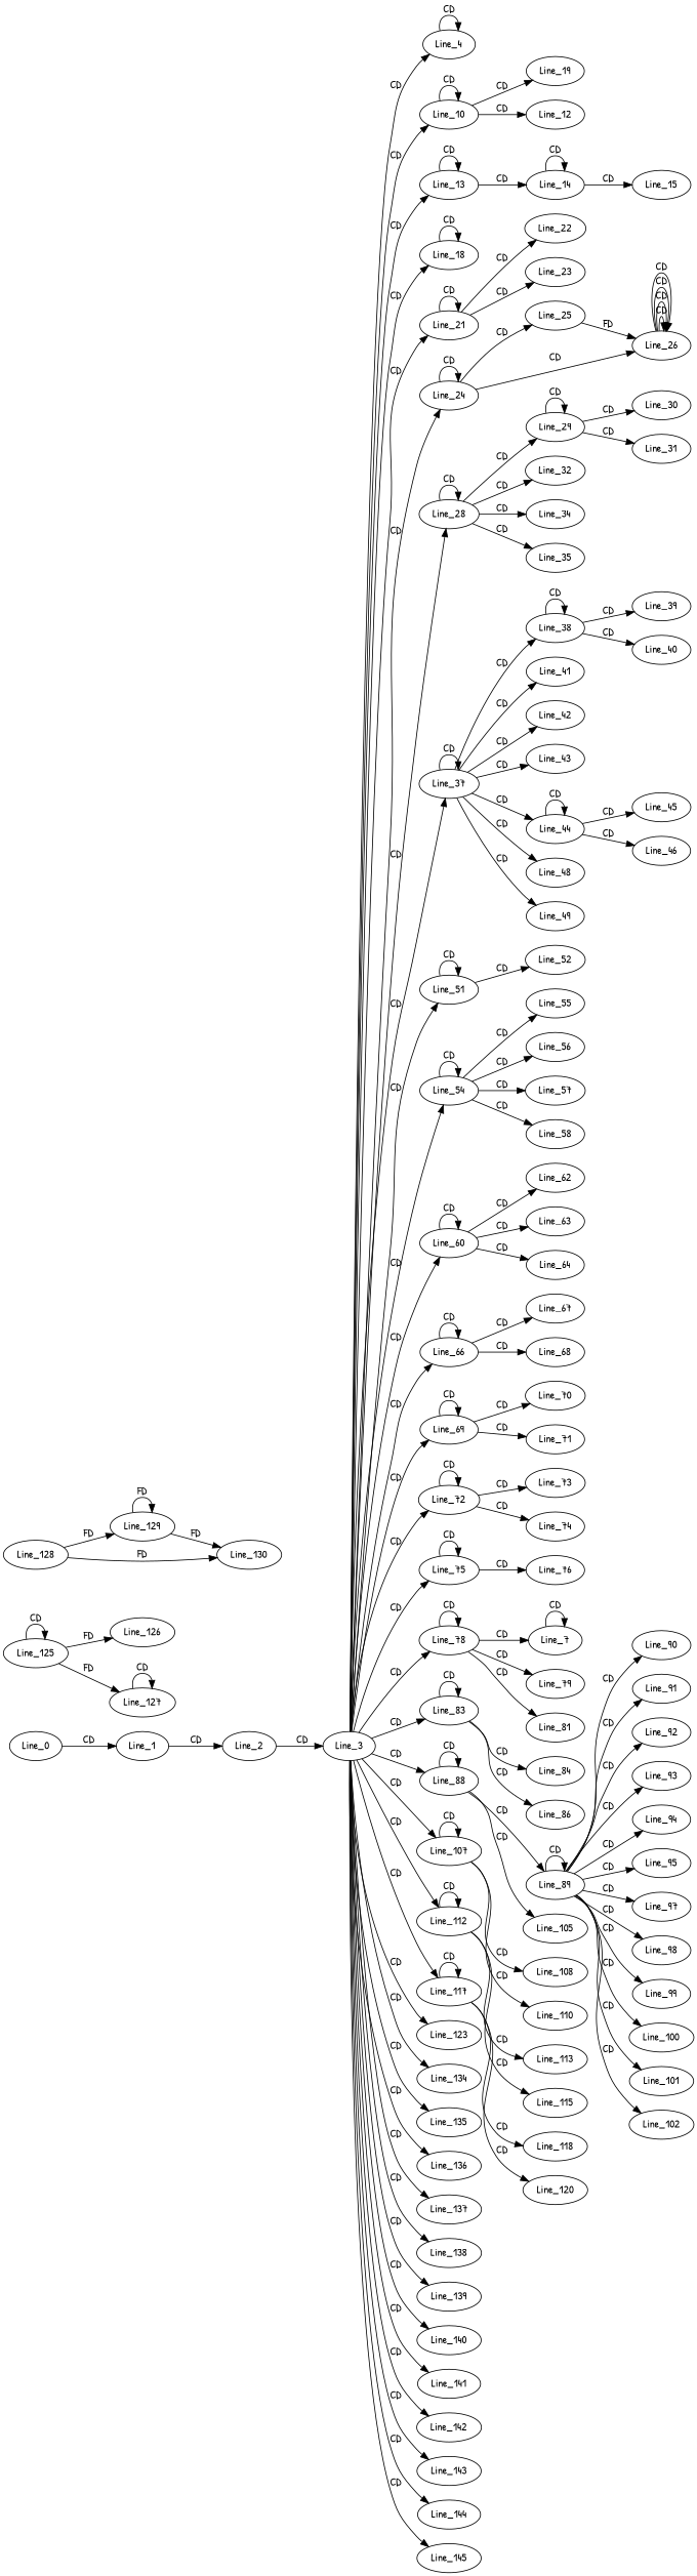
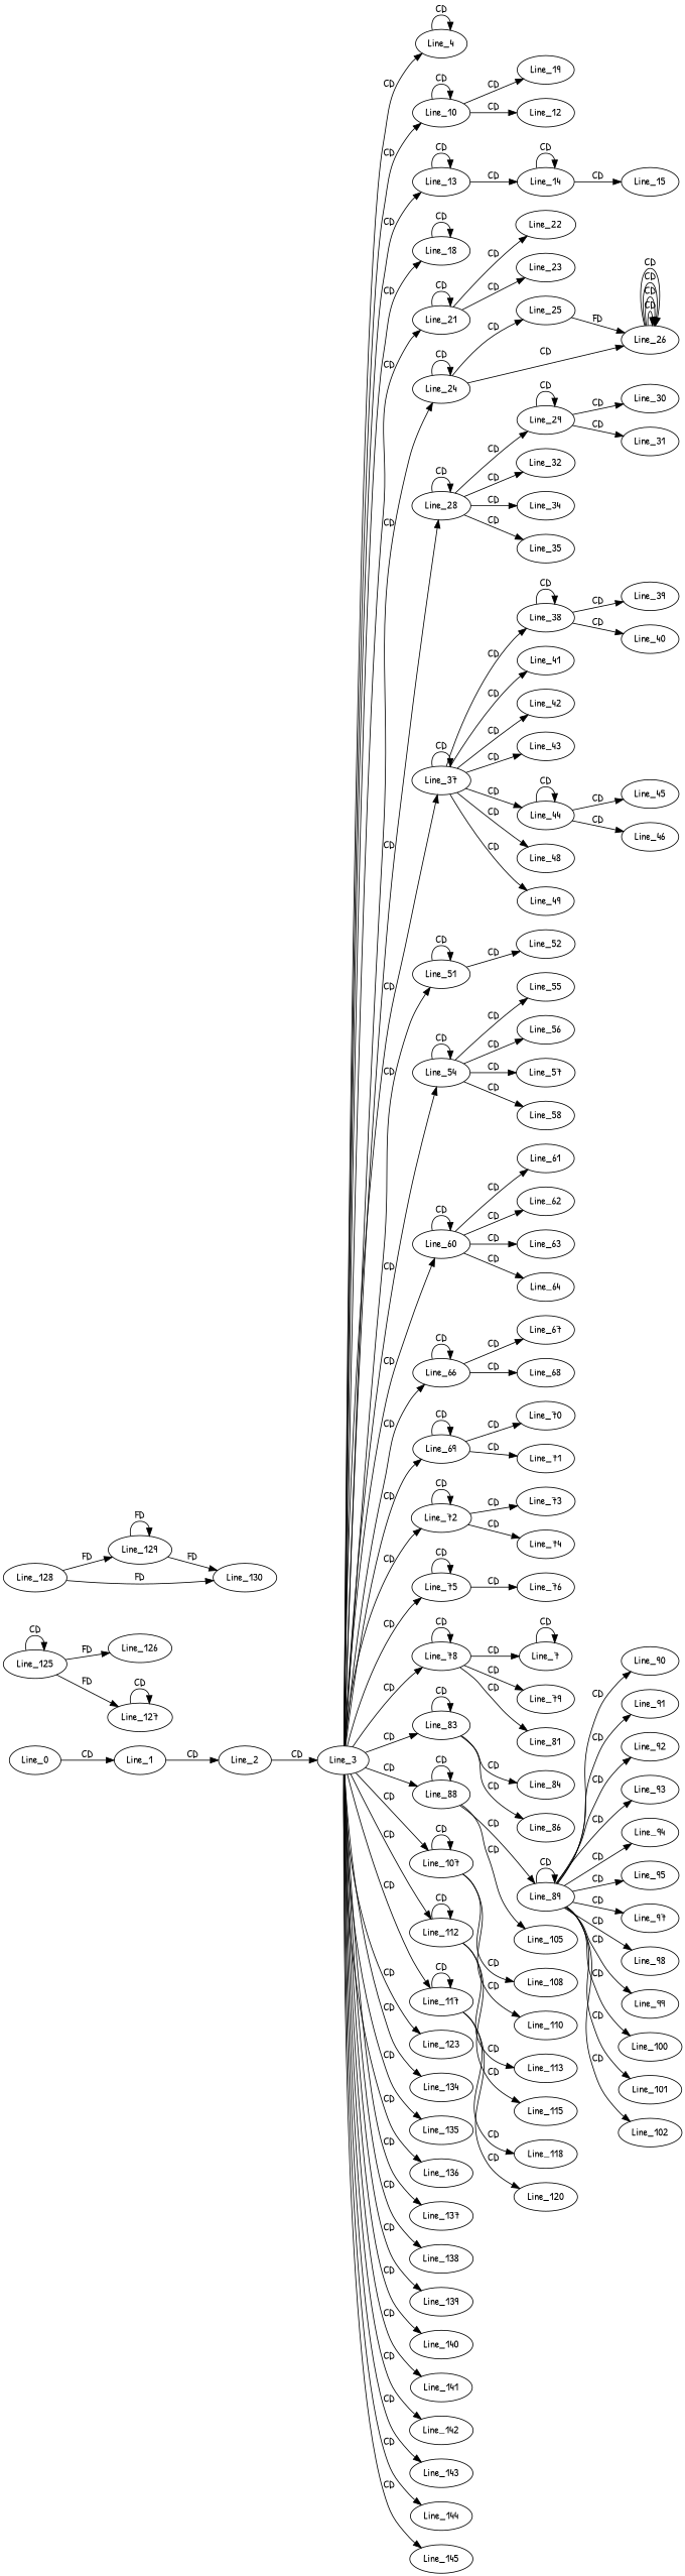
  digraph {
    fontname="Patrick Hand"
    rankdir=LR
    node [fontname="Patrick Hand"]
    edge [fontname="Patrick Hand"]
    Line_0
    Line_1
    Line_2
    Line_3
    Line_4
    Line_10
    Line_13
    Line_18
    Line_21
    Line_24
    Line_28
    Line_37
    Line_51
    Line_54
    Line_60
    Line_66
    Line_69
    Line_72
    Line_75
    Line_78
    Line_83
    Line_88
    Line_107
    Line_112
    Line_117
    Line_123
    Line_134
    Line_135
    Line_136
    Line_137
    Line_138
    Line_139
    Line_140
    Line_141
    Line_142
    Line_143
    Line_144
    Line_145
    Line_7
    n40 [label=Line_19]
    Line_12
    Line_14
    Line_22
    Line_23
    Line_25
    Line_26
    Line_29
    Line_32
    Line_34
    Line_35
    Line_38
    Line_41
    Line_42
    Line_43
    Line_44
    Line_48
    Line_49
    Line_52
    Line_55
    Line_56
    Line_57
    Line_58
+   Line_61
    Line_62
    Line_63
    Line_64
    Line_67
    Line_68
    Line_70
    Line_71
    Line_73
    Line_74
    Line_76
    Line_79
    Line_81
    Line_84
    Line_86
    Line_89
    Line_105
    Line_108
    Line_110
    Line_113
    Line_115
    Line_118
    Line_120
    Line_15
    Line_30
    Line_31
    Line_39
    Line_40
    Line_45
    Line_46
    Line_90
    Line_91
    Line_92
    Line_93
    Line_94
    Line_95
    Line_97
    Line_98
    Line_99
    Line_100
    Line_101
    Line_102
    Line_125
    Line_126
    Line_127
    Line_128
    Line_129
    Line_130
    Line_0 -> Line_1 [label=CD]
    Line_1 -> Line_2 [label=CD]
    Line_2 -> Line_3 [label=CD]
    Line_3 -> Line_4 [label=CD]
    Line_3 -> Line_10 [label=CD]
    Line_3 -> Line_13 [label=CD]
    Line_3 -> Line_18 [label=CD]
    Line_3 -> Line_21 [label=CD]
    Line_3 -> Line_24 [label=CD]
    Line_3 -> Line_28 [label=CD]
    Line_3 -> Line_37 [label=CD]
    Line_3 -> Line_51 [label=CD]
    Line_3 -> Line_54 [label=CD]
    Line_3 -> Line_60 [label=CD]
    Line_3 -> Line_66 [label=CD]
    Line_3 -> Line_69 [label=CD]
    Line_3 -> Line_72 [label=CD]
    Line_3 -> Line_75 [label=CD]
    Line_3 -> Line_78 [label=CD]
    Line_3 -> Line_83 [label=CD]
    Line_3 -> Line_88 [label=CD]
    Line_3 -> Line_107 [label=CD]
    Line_3 -> Line_112 [label=CD]
    Line_3 -> Line_117 [label=CD]
    Line_3 -> Line_123 [label=CD]
    Line_3 -> Line_134 [label=CD]
    Line_3 -> Line_135 [label=CD]
    Line_3 -> Line_136 [label=CD]
    Line_3 -> Line_137 [label=CD]
    Line_3 -> Line_138 [label=CD]
    Line_3 -> Line_139 [label=CD]
    Line_3 -> Line_140 [label=CD]
    Line_3 -> Line_141 [label=CD]
    Line_3 -> Line_142 [label=CD]
    Line_3 -> Line_143 [label=CD]
    Line_3 -> Line_144 [label=CD]
    Line_3 -> Line_145 [label=CD]
    Line_4 -> Line_4 [label=CD]
    Line_10 -> Line_10 [label=CD]
    Line_10 -> n40 [label=CD]
    Line_10 -> Line_12 [label=CD]
    Line_13 -> Line_13 [label=CD]
    Line_13 -> Line_14 [label=CD]
    Line_18 -> Line_18 [label=CD]
    Line_21 -> Line_21 [label=CD]
    Line_21 -> Line_22 [label=CD]
    Line_21 -> Line_23 [label=CD]
    Line_24 -> Line_24 [label=CD]
    Line_24 -> Line_25 [label=CD]
    Line_24 -> Line_26 [label=CD]
    Line_28 -> Line_28 [label=CD]
    Line_28 -> Line_29 [label=CD]
    Line_28 -> Line_32 [label=CD]
    Line_28 -> Line_34 [label=CD]
    Line_28 -> Line_35 [label=CD]
    Line_37 -> Line_37 [label=CD]
    Line_37 -> Line_38 [label=CD]
    Line_37 -> Line_41 [label=CD]
    Line_37 -> Line_42 [label=CD]
    Line_37 -> Line_43 [label=CD]
    Line_37 -> Line_44 [label=CD]
    Line_37 -> Line_48 [label=CD]
    Line_37 -> Line_49 [label=CD]
    Line_51 -> Line_51 [label=CD]
    Line_51 -> Line_52 [label=CD]
    Line_54 -> Line_54 [label=CD]
    Line_54 -> Line_55 [label=CD]
    Line_54 -> Line_56 [label=CD]
    Line_54 -> Line_57 [label=CD]
    Line_54 -> Line_58 [label=CD]
    Line_60 -> Line_60 [label=CD]
+   Line_60 -> Line_61 [label=CD]
    Line_60 -> Line_62 [label=CD]
    Line_60 -> Line_63 [label=CD]
    Line_60 -> Line_64 [label=CD]
    Line_66 -> Line_66 [label=CD]
    Line_66 -> Line_67 [label=CD]
    Line_66 -> Line_68 [label=CD]
    Line_69 -> Line_69 [label=CD]
    Line_69 -> Line_70 [label=CD]
    Line_69 -> Line_71 [label=CD]
    Line_72 -> Line_72 [label=CD]
    Line_72 -> Line_73 [label=CD]
    Line_72 -> Line_74 [label=CD]
    Line_75 -> Line_75 [label=CD]
    Line_75 -> Line_76 [label=CD]
    Line_78 -> Line_78 [label=CD]
    Line_78 -> Line_7 [label=CD]
    Line_78 -> Line_79 [label=CD]
    Line_78 -> Line_81 [label=CD]
    Line_83 -> Line_83 [label=CD]
    Line_83 -> Line_84 [label=CD]
    Line_83 -> Line_86 [label=CD]
    Line_88 -> Line_88 [label=CD]
    Line_88 -> Line_89 [label=CD]
    Line_88 -> Line_105 [label=CD]
    Line_107 -> Line_107 [label=CD]
    Line_107 -> Line_108 [label=CD]
    Line_107 -> Line_110 [label=CD]
    Line_112 -> Line_112 [label=CD]
    Line_112 -> Line_113 [label=CD]
    Line_112 -> Line_115 [label=CD]
    Line_117 -> Line_117 [label=CD]
    Line_117 -> Line_118 [label=CD]
    Line_117 -> Line_120 [label=CD]
    Line_7 -> Line_7 [label=CD]
    Line_14 -> Line_14 [label=CD]
    Line_14 -> Line_15 [label=CD]
    Line_25 -> Line_26 [label=FD]
    Line_26 -> Line_26 [label=CD]
    Line_26 -> Line_26 [label=CD]
    Line_26 -> Line_26 [label=CD]
    Line_26 -> Line_26 [label=CD]
    Line_29 -> Line_29 [label=CD]
    Line_29 -> Line_30 [label=CD]
    Line_29 -> Line_31 [label=CD]
    Line_38 -> Line_38 [label=CD]
    Line_38 -> Line_39 [label=CD]
    Line_38 -> Line_40 [label=CD]
    Line_44 -> Line_44 [label=CD]
    Line_44 -> Line_45 [label=CD]
    Line_44 -> Line_46 [label=CD]
    Line_89 -> Line_89 [label=CD]
    Line_89 -> Line_90 [label=CD]
    Line_89 -> Line_91 [label=CD]
    Line_89 -> Line_92 [label=CD]
    Line_89 -> Line_93 [label=CD]
    Line_89 -> Line_94 [label=CD]
    Line_89 -> Line_95 [label=CD]
    Line_89 -> Line_97 [label=CD]
    Line_89 -> Line_98 [label=CD]
    Line_89 -> Line_99 [label=CD]
    Line_89 -> Line_100 [label=CD]
    Line_89 -> Line_101 [label=CD]
    Line_89 -> Line_102 [label=CD]
    Line_125 -> Line_125 [label=CD]
    Line_125 -> Line_126 [label=FD]
    Line_125 -> Line_127 [label=FD]
    Line_127 -> Line_127 [label=CD]
    Line_128 -> Line_129 [label=FD]
    Line_128 -> Line_130 [label=FD]
    Line_129 -> Line_129 [label=FD]
    Line_129 -> Line_130 [label=FD]
  }
